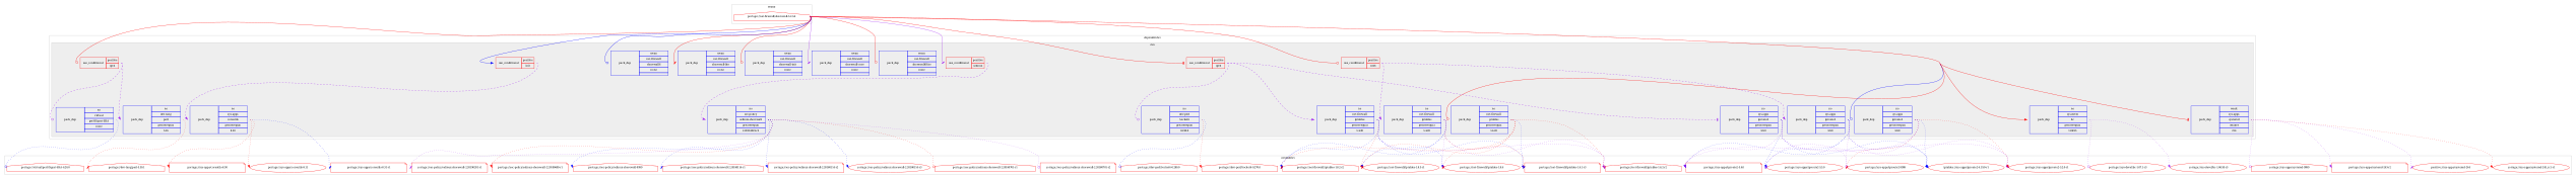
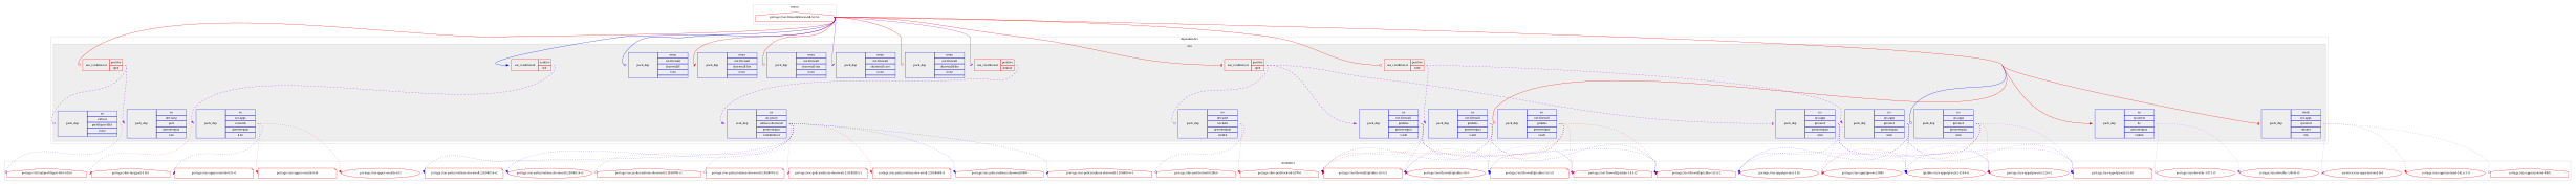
  digraph {
    compound=true
    concentrate=true
    fontname="Noto Serif"
    fontsize=10
    newrank=true
    rankdir=TB
    ranksep=1.5
    node [color=red fontname="Noto Serif" fontsize=10 shape=none]
    edge [arrowhead=normal color=purple fontname="Noto Serif" headport=w style=dotted tailport=e weight=100]
    n1 [label="portage://net-firewall/shorewall-5.2.3.4" shape=house width=4]
    n2 [color=blue label=<<TABLE BORDER="0" CELLBORDER="1" CELLSPACING="0" CELLPADDING="4" WIDTH="220"><TR><TD ROWSPAN="6" CELLPADDING="30">pack_dep</TD></TR><TR><TD WIDTH="110">no</TD></TR><TR><TD>sys-apps</TD></TR><TR><TD>coreutils</TD></TR><TR><TD>greaterequal</TD></TR><TR><TD>8.20</TD></TR></TABLE>>]
    n3 [label=<<TABLE BORDER="0" CELLBORDER="1" CELLSPACING="0" CELLPADDING="4"><TR><TD ROWSPAN="3" CELLPADDING="10">use_conditional</TD></TR><TR><TD>positive</TD></TR><TR><TD>init</TD></TR></TABLE>>]
    n4 [color=blue label=<<TABLE BORDER="0" CELLBORDER="1" CELLSPACING="0" CELLPADDING="4" WIDTH="220"><TR><TD ROWSPAN="6" CELLPADDING="30">pack_dep</TD></TR><TR><TD WIDTH="110">no</TD></TR><TR><TD>dev-lang</TD></TR><TR><TD>perl</TD></TR><TR><TD>greaterequal</TD></TR><TR><TD>5.16</TD></TR></TABLE>>]
    n5 [color=blue label=<<TABLE BORDER="0" CELLBORDER="1" CELLSPACING="0" CELLPADDING="4" WIDTH="220"><TR><TD ROWSPAN="6" CELLPADDING="30">pack_dep</TD></TR><TR><TD WIDTH="110">no</TD></TR><TR><TD>virtual</TD></TR><TR><TD>perl-Digest-SHA</TD></TR><TR><TD>none</TD></TR><TR><TD></TD></TR></TABLE>>]
    n6 [label=<<TABLE BORDER="0" CELLBORDER="1" CELLSPACING="0" CELLPADDING="4"><TR><TD ROWSPAN="3" CELLPADDING="10">use_conditional</TD></TR><TR><TD>positive</TD></TR><TR><TD>ipv4</TD></TR></TABLE>>]
    n7 [color=blue label=<<TABLE BORDER="0" CELLBORDER="1" CELLSPACING="0" CELLPADDING="4" WIDTH="220"><TR><TD ROWSPAN="6" CELLPADDING="30">pack_dep</TD></TR><TR><TD WIDTH="110">no</TD></TR><TR><TD>dev-perl</TD></TR><TR><TD>Socket6</TD></TR><TR><TD>greaterequal</TD></TR><TR><TD>0.230.0</TD></TR></TABLE>>]
    n8 [color=blue label=<<TABLE BORDER="0" CELLBORDER="1" CELLSPACING="0" CELLPADDING="4" WIDTH="220"><TR><TD ROWSPAN="6" CELLPADDING="30">pack_dep</TD></TR><TR><TD WIDTH="110">no</TD></TR><TR><TD>net-firewall</TD></TR><TR><TD>iptables</TD></TR><TR><TD>greaterequal</TD></TR><TR><TD>1.4.20</TD></TR></TABLE>>]
    n9 [color=blue label=<<TABLE BORDER="0" CELLBORDER="1" CELLSPACING="0" CELLPADDING="4" WIDTH="220"><TR><TD ROWSPAN="6" CELLPADDING="30">pack_dep</TD></TR><TR><TD WIDTH="110">no</TD></TR><TR><TD>sys-apps</TD></TR><TR><TD>iproute2</TD></TR><TR><TD>greaterequal</TD></TR><TR><TD>3.8.0</TD></TR></TABLE>>]
    n10 [label=<<TABLE BORDER="0" CELLBORDER="1" CELLSPACING="0" CELLPADDING="4"><TR><TD ROWSPAN="3" CELLPADDING="10">use_conditional</TD></TR><TR><TD>positive</TD></TR><TR><TD>ipv6</TD></TR></TABLE>>]
    n11 [color=blue label=<<TABLE BORDER="0" CELLBORDER="1" CELLSPACING="0" CELLPADDING="4" WIDTH="220"><TR><TD ROWSPAN="6" CELLPADDING="30">pack_dep</TD></TR><TR><TD WIDTH="110">no</TD></TR><TR><TD>net-firewall</TD></TR><TR><TD>iptables</TD></TR><TR><TD>greaterequal</TD></TR><TR><TD>1.4.20</TD></TR></TABLE>>]
    n12 [color=blue label=<<TABLE BORDER="0" CELLBORDER="1" CELLSPACING="0" CELLPADDING="4" WIDTH="220"><TR><TD ROWSPAN="6" CELLPADDING="30">pack_dep</TD></TR><TR><TD WIDTH="110">no</TD></TR><TR><TD>sys-apps</TD></TR><TR><TD>iproute2</TD></TR><TR><TD>greaterequal</TD></TR><TR><TD>3.8.0</TD></TR></TABLE>>]
    n13 [label=<<TABLE BORDER="0" CELLBORDER="1" CELLSPACING="0" CELLPADDING="4"><TR><TD ROWSPAN="3" CELLPADDING="10">use_conditional</TD></TR><TR><TD>positive</TD></TR><TR><TD>lite6</TD></TR></TABLE>>]
    n14 [color=blue label=<<TABLE BORDER="0" CELLBORDER="1" CELLSPACING="0" CELLPADDING="4" WIDTH="220"><TR><TD ROWSPAN="6" CELLPADDING="30">pack_dep</TD></TR><TR><TD WIDTH="110">no</TD></TR><TR><TD>sec-policy</TD></TR><TR><TD>selinux-shorewall</TD></TR><TR><TD>greaterequal</TD></TR><TR><TD>2.20161023-r3</TD></TR></TABLE>>]
    n15 [label=<<TABLE BORDER="0" CELLBORDER="1" CELLSPACING="0" CELLPADDING="4"><TR><TD ROWSPAN="3" CELLPADDING="10">use_conditional</TD></TR><TR><TD>positive</TD></TR><TR><TD>selinux</TD></TR></TABLE>>]
    n16 [color=blue label=<<TABLE BORDER="0" CELLBORDER="1" CELLSPACING="0" CELLPADDING="4" WIDTH="220"><TR><TD ROWSPAN="6" CELLPADDING="30">pack_dep</TD></TR><TR><TD WIDTH="110">weak</TD></TR><TR><TD>net-firewall</TD></TR><TR><TD>shorewall6-lite</TD></TR><TR><TD>none</TD></TR><TR><TD></TD></TR></TABLE>>]
    n17 [color=blue label=<<TABLE BORDER="0" CELLBORDER="1" CELLSPACING="0" CELLPADDING="4" WIDTH="220"><TR><TD ROWSPAN="6" CELLPADDING="30">pack_dep</TD></TR><TR><TD WIDTH="110">no</TD></TR><TR><TD>net-firewall</TD></TR><TR><TD>iptables</TD></TR><TR><TD>greaterequal</TD></TR><TR><TD>1.4.20</TD></TR></TABLE>>]
    n18 [color=blue label=<<TABLE BORDER="0" CELLBORDER="1" CELLSPACING="0" CELLPADDING="4" WIDTH="220"><TR><TD ROWSPAN="6" CELLPADDING="30">pack_dep</TD></TR><TR><TD WIDTH="110">no</TD></TR><TR><TD>sys-apps</TD></TR><TR><TD>iproute2</TD></TR><TR><TD>greaterequal</TD></TR><TR><TD>3.8.0</TD></TR></TABLE>>]
    n19 [color=blue label=<<TABLE BORDER="0" CELLBORDER="1" CELLSPACING="0" CELLPADDING="4" WIDTH="220"><TR><TD ROWSPAN="6" CELLPADDING="30">pack_dep</TD></TR><TR><TD WIDTH="110">no</TD></TR><TR><TD>sys-devel</TD></TR><TR><TD>bc</TD></TR><TR><TD>greaterequal</TD></TR><TR><TD>1.06.95</TD></TR></TABLE>>]
    n20 [color=blue label=<<TABLE BORDER="0" CELLBORDER="1" CELLSPACING="0" CELLPADDING="4" WIDTH="220"><TR><TD ROWSPAN="6" CELLPADDING="30">pack_dep</TD></TR><TR><TD WIDTH="110">weak</TD></TR><TR><TD>net-firewall</TD></TR><TR><TD>shorewall-core</TD></TR><TR><TD>none</TD></TR><TR><TD></TD></TR></TABLE>>]
    n21 [color=blue label=<<TABLE BORDER="0" CELLBORDER="1" CELLSPACING="0" CELLPADDING="4" WIDTH="220"><TR><TD ROWSPAN="6" CELLPADDING="30">pack_dep</TD></TR><TR><TD WIDTH="110">weak</TD></TR><TR><TD>net-firewall</TD></TR><TR><TD>shorewall-init</TD></TR><TR><TD>none</TD></TR><TR><TD></TD></TR></TABLE>>]
    n22 [color=blue label=<<TABLE BORDER="0" CELLBORDER="1" CELLSPACING="0" CELLPADDING="4" WIDTH="220"><TR><TD ROWSPAN="6" CELLPADDING="30">pack_dep</TD></TR><TR><TD WIDTH="110">weak</TD></TR><TR><TD>net-firewall</TD></TR><TR><TD>shorewall-lite</TD></TR><TR><TD>none</TD></TR><TR><TD></TD></TR></TABLE>>]
    n23 [color=blue label=<<TABLE BORDER="0" CELLBORDER="1" CELLSPACING="0" CELLPADDING="4" WIDTH="220"><TR><TD ROWSPAN="6" CELLPADDING="30">pack_dep</TD></TR><TR><TD WIDTH="110">weak</TD></TR><TR><TD>net-firewall</TD></TR><TR><TD>shorewall6</TD></TR><TR><TD>none</TD></TR><TR><TD></TD></TR></TABLE>>]
    n24 [color=blue label=<<TABLE BORDER="0" CELLBORDER="1" CELLSPACING="0" CELLPADDING="4" WIDTH="220"><TR><TD ROWSPAN="6" CELLPADDING="30">pack_dep</TD></TR><TR><TD WIDTH="110">weak</TD></TR><TR><TD>sys-apps</TD></TR><TR><TD>systemd</TD></TR><TR><TD>smaller</TD></TR><TR><TD>214</TD></TR></TABLE>>]
    n25 [label="portage://sys-apps/coreutils-8.31-r1" shape=note width=4]
    n26 [label="portage://sys-apps/coreutils-8.11" shape=ellipse width=4]
    n27 [label="portage://sys-apps/coreutils-8.30" shape=note width=4]
    n28 [label="portage://dev-lang/perl-5.30.1" shape=house width=4]
    n29 [label="portage://virtual/perl-Digest-SHA-6.20.0" shape=house width=4]
    n30 [label="portage://dev-perl/Socket6-0.280.0" shape=house width=4]
    n31 [label="portage://dev-perl/Socket6-0.270.0" shape=house width=4]
    n32 [label="portage://net-firewall/iptables-1.8.4" shape=ellipse width=4]
-   n33 [label="portage://net-firewall/iptables-1.8.3-r1" shape=ellipse width=4]
+   n33 [label="portage://net-firewall/iptables-1.8.3-r1" shape=note width=4]
    n34 [label="portage://net-firewall/iptables-1.8.2-r2" shape=house width=4]
    n35 [label="portage://net-firewall/iptables-1.6.2-r2" shape=house width=4]
    n36 [label="portage://net-firewall/iptables-1.6.1-r3" shape=note width=4]
    n37 [label="portage://sys-apps/iproute2-9999" shape=ellipse width=4]
    n38 [label="portage://sys-apps/iproute2-5.5.0" shape=ellipse width=4]
    n39 [label="portage://sys-apps/iproute2-5.4.0" shape=note width=4]
    n40 [label="portage://sys-apps/iproute2-5.2.0-r1" shape=ellipse width=4]
    n41 [label="iptables://sys-apps/iproute2-4.19.0-r1" shape=ellipse width=4]
    n42 [label="portage://sec-policy/selinux-shorewall-9999" shape=house width=4]
    n43 [label="portage://sec-policy/selinux-shorewall-2.20190609-r1" shape=note width=4]
    n44 [label="portage://sec-policy/selinux-shorewall-2.20190201-r1" shape=note width=4]
    n45 [label="portage://sec-policy/selinux-shorewall-2.20180701-r2" shape=note width=4]
    n46 [label="portage://sec-policy/selinux-shorewall-2.20180701-r1" shape=house width=4]
    n47 [label="portage://sec-policy/selinux-shorewall-2.20180114-r3" shape=ellipse width=4]
    n48 [label="portage://sec-policy/selinux-shorewall-2.20180114-r2" shape=note width=4]
    n49 [label="portage://sec-policy/selinux-shorewall-2.20180114-r1" shape=house width=4]
    n50 [label="portage://sys-devel/bc-1.07.1-r3" shape=ellipse width=4]
    n51 [label="portage://sys-devel/bc-1.06.95-r5" shape=ellipse width=4]
    n52 [label="portage://sys-apps/systemd-9999" shape=house width=4]
    n53 [label="portage://sys-apps/systemd-245_rc1-r1" shape=ellipse width=4]
    n54 [label="positive://sys-apps/systemd-244" shape=ellipse width=4]
-   n55 [label="portage://sys-apps/systemd-243-r2" shape=note width=4]
    subgraph cluster_1 {
      color=gray
      label=<<i>ebuild</i>>
      rank=same
      n1
    }
    subgraph cluster_2 {
      color=gray
      label=<<i>dependencies</i>>
      subgraph cluster_3 {
        color=gray
        fillcolor="#eeeeee"
        label=<<i>compile</i>>
        style=filled
      }
      subgraph cluster_4 {
        color=gray
        fillcolor="#eeeeee"
        label=<<i>compile and run</i>>
        style=filled
      }
      subgraph cluster_5 {
        color=gray
        fillcolor="#eeeeee"
        label=<<i>run</i>>
        style=filled
        subgraph sub_6 {
          color=gray
          fillcolor="#eeeeee"
          label=<<i>run</i>>
          style=filled
          n3
          subgraph sub_7 {
            color=gray
            fillcolor="#eeeeee"
            label=<<i>run</i>>
            style=filled
            n2
          }
        }
        subgraph sub_8 {
          color=gray
          fillcolor="#eeeeee"
          label=<<i>run</i>>
          style=filled
          n6
          subgraph sub_9 {
            color=gray
            fillcolor="#eeeeee"
            label=<<i>run</i>>
            style=filled
            n4
          }
          subgraph sub_10 {
            color=gray
            fillcolor="#eeeeee"
            label=<<i>run</i>>
            style=filled
            n5
          }
        }
        subgraph sub_11 {
          color=gray
          fillcolor="#eeeeee"
          label=<<i>run</i>>
          style=filled
          n10
          subgraph sub_12 {
            color=gray
            fillcolor="#eeeeee"
            label=<<i>run</i>>
            style=filled
            n7
          }
          subgraph sub_13 {
            color=gray
            fillcolor="#eeeeee"
            label=<<i>run</i>>
            style=filled
            n8
          }
          subgraph sub_14 {
            color=gray
            fillcolor="#eeeeee"
            label=<<i>run</i>>
            style=filled
            n9
          }
        }
        subgraph sub_15 {
          color=gray
          fillcolor="#eeeeee"
          label=<<i>run</i>>
          style=filled
          n13
          subgraph sub_16 {
            color=gray
            fillcolor="#eeeeee"
            label=<<i>run</i>>
            style=filled
            n11
          }
          subgraph sub_17 {
            color=gray
            fillcolor="#eeeeee"
            label=<<i>run</i>>
            style=filled
            n12
          }
        }
        subgraph sub_18 {
          color=gray
          fillcolor="#eeeeee"
          label=<<i>run</i>>
          style=filled
          n15
          subgraph sub_19 {
            color=gray
            fillcolor="#eeeeee"
            label=<<i>run</i>>
            style=filled
            n14
          }
        }
        subgraph sub_20 {
          color=gray
          fillcolor="#eeeeee"
          label=<<i>run</i>>
          style=filled
          n16
        }
        subgraph sub_21 {
          color=gray
          fillcolor="#eeeeee"
          label=<<i>run</i>>
          style=filled
          n17
        }
        subgraph sub_22 {
          color=gray
          fillcolor="#eeeeee"
          label=<<i>run</i>>
          style=filled
          n18
        }
        subgraph sub_23 {
          color=gray
          fillcolor="#eeeeee"
          label=<<i>run</i>>
          style=filled
          n19
        }
        subgraph sub_24 {
          color=gray
          fillcolor="#eeeeee"
          label=<<i>run</i>>
          style=filled
          n20
        }
        subgraph sub_25 {
          color=gray
          fillcolor="#eeeeee"
          label=<<i>run</i>>
          style=filled
          n21
        }
        subgraph sub_26 {
          color=gray
          fillcolor="#eeeeee"
          label=<<i>run</i>>
          style=filled
          n22
        }
        subgraph sub_27 {
          color=gray
          fillcolor="#eeeeee"
          label=<<i>run</i>>
          style=filled
          n23
        }
        subgraph sub_28 {
          color=gray
          fillcolor="#eeeeee"
          label=<<i>run</i>>
          style=filled
          n24
        }
      }
    }
    subgraph cluster_29 {
      color=gray
      label=<<i>candidates</i>>
      rank=same
      subgraph sub_30 {
        color=black
        label=<<i>candidates</i>>
        nodesep=1
        rank=same
        n25
        n26
        n27
      }
      subgraph sub_31 {
        color=black
        label=<<i>candidates</i>>
        nodesep=1
        rank=same
        n28
      }
      subgraph sub_32 {
        color=black
        label=<<i>candidates</i>>
        nodesep=1
        rank=same
        n29
      }
      subgraph sub_33 {
        color=black
        label=<<i>candidates</i>>
        nodesep=1
        rank=same
        n30
        n31
      }
      subgraph sub_34 {
        color=black
        label=<<i>candidates</i>>
        nodesep=1
        rank=same
        n32
        n33
        n34
        n35
        n36
      }
      subgraph sub_35 {
        color=black
        label=<<i>candidates</i>>
        nodesep=1
        rank=same
        n37
        n38
        n39
        n40
        n41
      }
      subgraph sub_36 {
        color=black
        label=<<i>candidates</i>>
        nodesep=1
        rank=same
        n32
        n33
        n34
        n35
        n36
      }
      subgraph sub_37 {
        color=black
        label=<<i>candidates</i>>
        nodesep=1
        rank=same
        n37
        n38
        n39
        n40
        n41
      }
      subgraph sub_38 {
        color=black
        label=<<i>candidates</i>>
        nodesep=1
        rank=same
        n42
        n43
        n44
        n45
        n46
        n47
        n48
        n49
      }
      subgraph sub_39 {
        color=black
        label=<<i>candidates</i>>
        nodesep=1
        rank=same
        n32
        n33
        n34
        n35
        n36
      }
      subgraph sub_40 {
        color=black
        label=<<i>candidates</i>>
        nodesep=1
        rank=same
        n37
        n38
        n39
        n40
        n41
      }
      subgraph sub_41 {
        color=black
        label=<<i>candidates</i>>
        nodesep=1
        rank=same
        n50
        n51
      }
      subgraph sub_42 {
        color=black
        label=<<i>candidates</i>>
        nodesep=1
        rank=same
      }
      subgraph sub_43 {
        color=black
        label=<<i>candidates</i>>
        nodesep=1
        rank=same
      }
      subgraph sub_44 {
        color=black
        label=<<i>candidates</i>>
        nodesep=1
        rank=same
      }
      subgraph sub_45 {
        color=black
        label=<<i>candidates</i>>
        nodesep=1
        rank=same
      }
      subgraph sub_46 {
        color=black
        label=<<i>candidates</i>>
        nodesep=1
        rank=same
      }
      subgraph sub_47 {
        color=black
        label=<<i>candidates</i>>
        nodesep=1
        rank=same
        n52
        n53
        n54
-       n55
      }
    }
    n1 -> n3 [color=blue style=solid weight=20]
    n1 -> n6 [arrowhead=odot color=red style=solid weight=20]
    n1 -> n10 [arrowhead=tee color=red style=solid weight=20]
    n1 -> n13 [arrowhead=odot color=red style=solid weight=20]
    n1 -> n15 [arrowhead=tee style=solid weight=20]
    n1 -> n16 [arrowhead=odot color=red style=solid weight=20]
    n1 -> n17 [arrowhead=odot color=red style=solid weight=20]
    n1 -> n18 [arrowhead=odot color=blue style=solid weight=20]
    n1 -> n19 [color=red style=solid weight=20]
    n1 -> n20 [arrowhead=tee style=solid weight=20]
    n1 -> n21 [arrowhead=odot color=red style=solid weight=20]
    n1 -> n22 [arrowhead=tee color=red style=solid weight=20]
    n1 -> n23 [arrowhead=odot color=blue style=solid weight=20]
    n1 -> n24 [arrowhead=tee color=red style=solid weight=20]
    n2 -> n25 [arrowhead=tee color=blue]
    n2 -> n26 [color=red]
    n2 -> n27 [color=red]
    n3 -> n2 [style=dashed weight=20]
    n4 -> n28 [arrowhead=tee color=red]
    n5 -> n29 [arrowhead=odot color=blue]
    n6 -> n4 [style=dashed weight=20]
    n6 -> n5 [arrowhead=odot style=dashed weight=20]
    n7 -> n30 [arrowhead=odot color=blue]
    n7 -> n31 [color=red]
    n8 -> n32 [color=blue]
    n8 -> n33 [color=red]
    n8 -> n34 [arrowhead=tee color=blue]
    n8 -> n35
    n8 -> n36 [color=blue]
    n9 -> n37 [arrowhead=odot]
    n9 -> n38 [arrowhead=odot color=blue]
    n9 -> n39
    n9 -> n40
    n9 -> n41 [color=blue]
    n10 -> n7 [arrowhead=odot style=dashed weight=20]
    n10 -> n8 [style=dashed weight=20]
    n10 -> n9 [arrowhead=tee style=dashed weight=20]
    n11 -> n32 [arrowhead=odot]
    n11 -> n33 [color=blue]
    n11 -> n34 [color=blue]
    n11 -> n35 [arrowhead=tee]
    n11 -> n36 [arrowhead=odot color=red]
    n12 -> n37 [arrowhead=odot]
    n12 -> n38 [color=blue]
    n12 -> n39 [color=blue]
    n12 -> n40
    n12 -> n41 [arrowhead=odot color=blue]
    n13 -> n11 [style=dashed weight=20]
    n13 -> n12 [style=dashed weight=20]
    n14 -> n42 [color=blue]
    n14 -> n43 [color=red]
    n14 -> n44 [arrowhead=tee]
    n14 -> n45 [arrowhead=odot]
    n14 -> n46 [arrowhead=odot color=red]
    n14 -> n47 [color=blue]
    n14 -> n48 [color=blue]
    n14 -> n49 [arrowhead=tee color=blue]
    n15 -> n14 [style=dashed weight=20]
    n17 -> n32 [arrowhead=tee color=red]
    n17 -> n33 [arrowhead=tee color=red]
    n17 -> n34 [arrowhead=tee color=red]
    n17 -> n35 [arrowhead=odot color=red]
    n17 -> n36 [arrowhead=tee color=blue]
    n18 -> n37 [arrowhead=tee color=red]
    n18 -> n38 [arrowhead=tee]
    n18 -> n39
    n18 -> n40 [color=red]
    n18 -> n41 [color=blue]
    n19 -> n50 [arrowhead=odot]
    n19 -> n51
    n24 -> n52 [arrowhead=odot]
    n24 -> n53 [color=red]
    n24 -> n54 [arrowhead=tee]
-   n24 -> n55
  }
